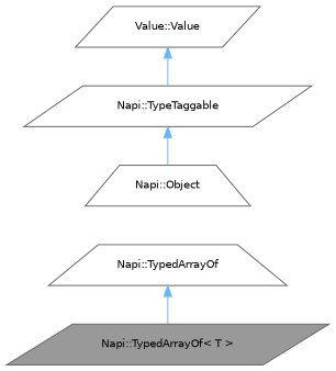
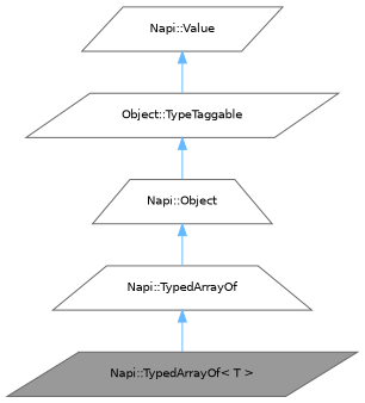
  digraph {
    node [color=gray40 fillcolor=white fontname=Helvetica fontsize=10 shape=parallelogram style=filled]
    edge [color=steelblue1 dir=back fontname=Helvetica fontsize=10 labelfontname=Helvetica labelfontsize=10 style=solid]
    n1 [fillcolor=grey60 fontcolor=black height=0.2 label="Napi::TypedArrayOf\< T \>" width=0.4]
    n2 [height=0.2 label="Napi::TypedArrayOf" shape=trapezium width=0.4]
    n3 [height=0.2 label="Napi::Object" shape=trapezium width=0.4]
-   n4 [height=0.2 label="Napi::TypeTaggable" width=0.4]
-   n5 [height=0.2 label="Value::Value" width=0.4]
+   n4 [height=0.2 label="Object::TypeTaggable" width=0.4]
+   n5 [height=0.2 label="Napi::Value" width=0.4]
    n2 -> n1
+   n3 -> n2
    n4 -> n3
    n5 -> n4
  }
